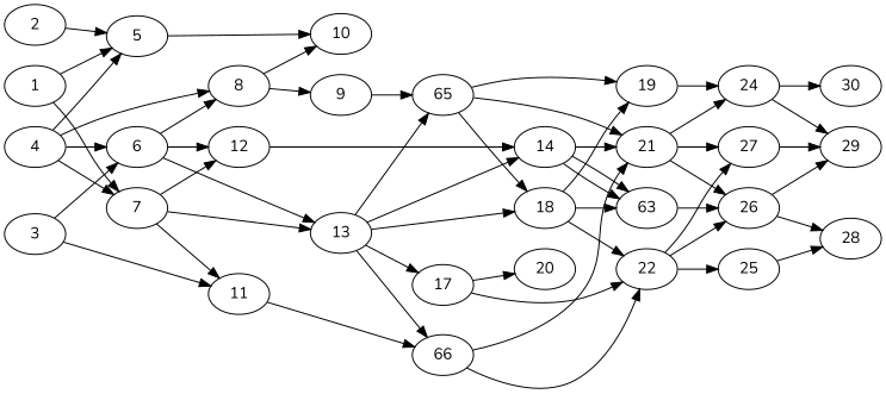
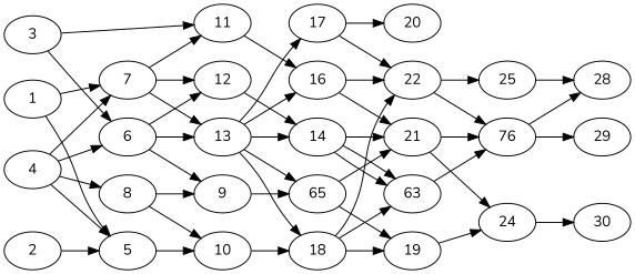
  digraph {
    fontname=Nunito
    rankdir=LR
    node [alpha=0.11 fontname=Nunito]
    edge [fontname=Nunito]
    1 [alpha=0.02 expect_size=49953792]
    5 [alpha=0.20 expect_size=32906240]
    7 [expect_size=43142144]
    10 [alpha=0.15 expect_size=49636352]
    11 [alpha=0.16 expect_size=37540864]
    12 [alpha=0.04 expect_size=41187328]
    13 [expect_size=26106880]
    18 [alpha=0.06 expect_size=12365824]
-   16 [alpha=0.06 expect_size=19093504 label=66]
+   16 [alpha=0.06 expect_size=19093504]
    14 [alpha=0.05 expect_size=35059712]
    n11 [alpha=0.17 expect_size=19200000 label=65]
    17 [alpha=0.14 expect_size=34693120]
    2 [alpha=0.14 expect_size=9716736]
    3 [alpha=0.04 expect_size=7001088]
    6 [alpha=0.07 expect_size=11891712]
    9 [alpha=0.05 expect_size=19691520]
    4 [alpha=0.13 expect_size=34017280]
    8 [expect_size=45962240]
    19 [alpha=0.02 expect_size=38870016]
    n20 [expect_size=37622784 label=63]
    22 [alpha=0.03 expect_size=28098560]
    21 [alpha=0.15 expect_size=37966848]
    20 [alpha=0.09 expect_size=50234368]
    24 [alpha=0.12 expect_size=17270784]
-   26 [alpha=0.00 expect_size=21596160]
-   27 [alpha=0.12 expect_size=35132416]
+   26 [alpha=0.00 expect_size=21596160 label=76]
    25 [alpha=0.05 expect_size=28780544]
    29 [alpha=0.15 expect_size=35357696]
    30 [alpha=0.09 expect_size=39656448]
    28 [alpha=0.00 expect_size=21137408]
    1 -> 5
    1 -> 7
    5 -> 10
    7 -> 11
    7 -> 12
    7 -> 13
-   n11 -> 18
+   10 -> 18
    11 -> 16
    12 -> 14
    13 -> 18
    13 -> 16
    13 -> 14
    13 -> n11
    13 -> 17
    18 -> 19
    18 -> n20
    18 -> 22
    16 -> 22
    16 -> 21
    14 -> n20
    14 -> n20
    14 -> 21
    n11 -> 19
    n11 -> 21
    17 -> 22
    17 -> 20
    2 -> 5
    3 -> 11
    3 -> 6
    6 -> 12
    6 -> 13
-   6 -> 8
+   6 -> 9
    9 -> n11
    4 -> 5
    4 -> 7
    4 -> 6
    4 -> 8
    8 -> 10
    8 -> 9
    19 -> 24
    n20 -> 26
    22 -> 26
-   22 -> 27
    22 -> 25
    21 -> 24
    21 -> 26
-   21 -> 27
-   24 -> 29
    24 -> 30
    26 -> 29
    26 -> 28
-   27 -> 29
    25 -> 28
  }
